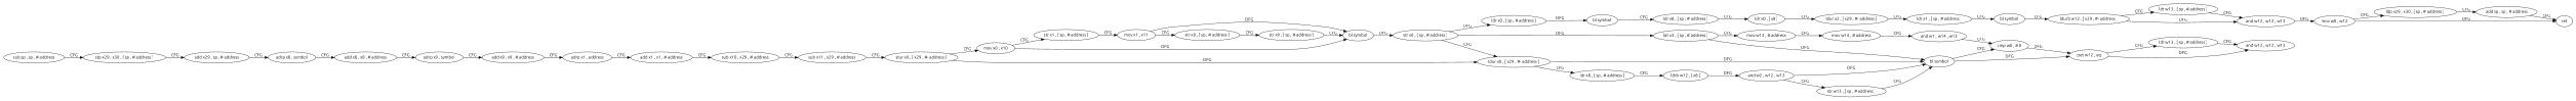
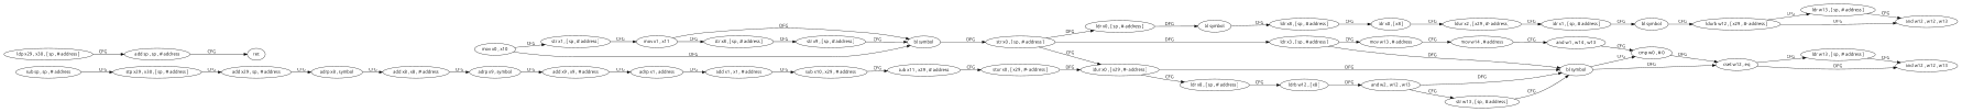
  digraph {
    fontname=Ubuntu
    rankdir=LR
    node [fontname=Ubuntu]
    edge [fontname=Ubuntu]
    n1 [label="sub sp , sp , # address"]
    n2 [label="stp x29 , x30 , [ sp , # address ]"]
    n3 [label="add x29 , sp , # address"]
    n4 [label="adrp x8 , symbol"]
    n5 [label="add x8 , x8 , # address"]
    n6 [label="adrp x9 , symbol"]
    n7 [label="add x9 , x9 , # address"]
    n8 [label="adrp x1 , address"]
    n9 [label="add x1 , x1 , # address"]
    n10 [label="sub x10 , x29 , # address"]
    n11 [label="sub x11 , x29 , # address"]
    n12 [label="stur x0 , [ x29 , #- address ]"]
    n13 [label="mov x0 , x10"]
    n14 [label="ldur x0 , [ x29 , #- address ]"]
    n15 [label="str x1 , [ sp , # address ]"]
    n16 [label="bl symbol"]
    n17 [label="ldr x8 , [ sp , # address ]"]
    n18 [label="bl symbol"]
    n19 [label="mov x1 , x11"]
    n20 [label="str x0 , [ sp , # address ]"]
    n21 [label="str x8 , [ sp , # address ]"]
    n22 [label="str x9 , [ sp , # address ]"]
    n23 [label="ldr x3 , [ sp , # address ]"]
    n24 [label="ldr x0 , [ sp , # address ]"]
    n25 [label="mov w13 , # address"]
    n26 [label="bl symbol"]
    n27 [label="ldrb w12 , [ x8 ]"]
    n28 [label="cmp w0 , # 0"]
    n29 [label="cset w12 , eq"]
    n30 [label="and w2 , w12 , w13"]
    n31 [label="str w13 , [ sp , # address ]"]
    n32 [label="mov w14 , # address"]
    n33 [label="and w1 , w14 , w13"]
    n34 [label="ldr w13 , [ sp , # address ]"]
    n35 [label="and w12 , w12 , w13"]
    n36 [label="ldurb w12 , [ x29 , #- address ]"]
    n37 [label="ldr w13 , [ sp , # address ]"]
    n38 [label="and w12 , w12 , w13"]
    n39 [label="ldr x8 , [ sp , # address ]"]
    n40 [label="ldr x0 , [ x8 ]"]
    n41 [label="ldur x2 , [ x29 , #- address ]"]
    n42 [label="ldr x1 , [ sp , # address ]"]
    n43 [label="bl symbol"]
-   n44 [label="mov w0 , w12"]
    n45 [label="ldp x29 , x30 , [ sp , # address ]"]
    n46 [label=ret]
    n47 [label="add sp , sp , # address"]
    n1 -> n2 [label=CFG]
    n2 -> n3 [label=CFG]
    n3 -> n4 [label=CFG]
    n4 -> n5 [label=CFG]
    n5 -> n6 [label=CFG]
    n6 -> n7 [label=CFG]
    n7 -> n8 [label=CFG]
    n8 -> n9 [label=CFG]
    n9 -> n10 [label=CFG]
    n10 -> n11 [label=CFG]
    n11 -> n12 [label=CFG]
-   n12 -> n13 [label=CFG]
    n12 -> n14 [label=DFG]
    n13 -> n15 [label=CFG]
    n13 -> n16 [label=DFG]
    n14 -> n17 [label=CFG]
    n14 -> n18 [label=DFG]
    n15 -> n19 [label=CFG]
    n16 -> n20 [label=DFG]
    n17 -> n27 [label=CFG]
    n18 -> n28 [label=CFG]
    n18 -> n29 [label=DFG]
    n19 -> n16 [label=DFG]
    n19 -> n21 [label=CFG]
    n20 -> n14 [label=CFG]
    n20 -> n23 [label=DFG]
    n20 -> n24 [label=DFG]
    n21 -> n22 [label=CFG]
    n22 -> n16 [label=CFG]
    n23 -> n18 [label=DFG]
    n23 -> n25 [label=CFG]
    n24 -> n26 [label=DFG]
    n25 -> n32 [label=CFG]
    n26 -> n39 [label=CFG]
    n27 -> n30 [label=DFG]
    n28 -> n29 [label=DFG]
    n29 -> n34 [label=CFG]
    n29 -> n35 [label=DFG]
    n30 -> n18 [label=DFG]
    n30 -> n31 [label=CFG]
    n31 -> n18 [label=CFG]
    n32 -> n33 [label=CFG]
    n33 -> n28 [label=CFG]
    n34 -> n35 [label=CFG]
    n36 -> n37 [label=CFG]
    n36 -> n38 [label=DFG]
    n37 -> n38 [label=CFG]
-   n38 -> n44 [label=DFG]
    n39 -> n40 [label=CFG]
    n40 -> n41 [label=CFG]
    n41 -> n42 [label=CFG]
    n42 -> n43 [label=CFG]
    n43 -> n36 [label=CFG]
-   n44 -> n45 [label=CFG]
-   n44 -> n46 [label=DFG]
    n45 -> n47 [label=CFG]
    n47 -> n46 [label=CFG]
  }
